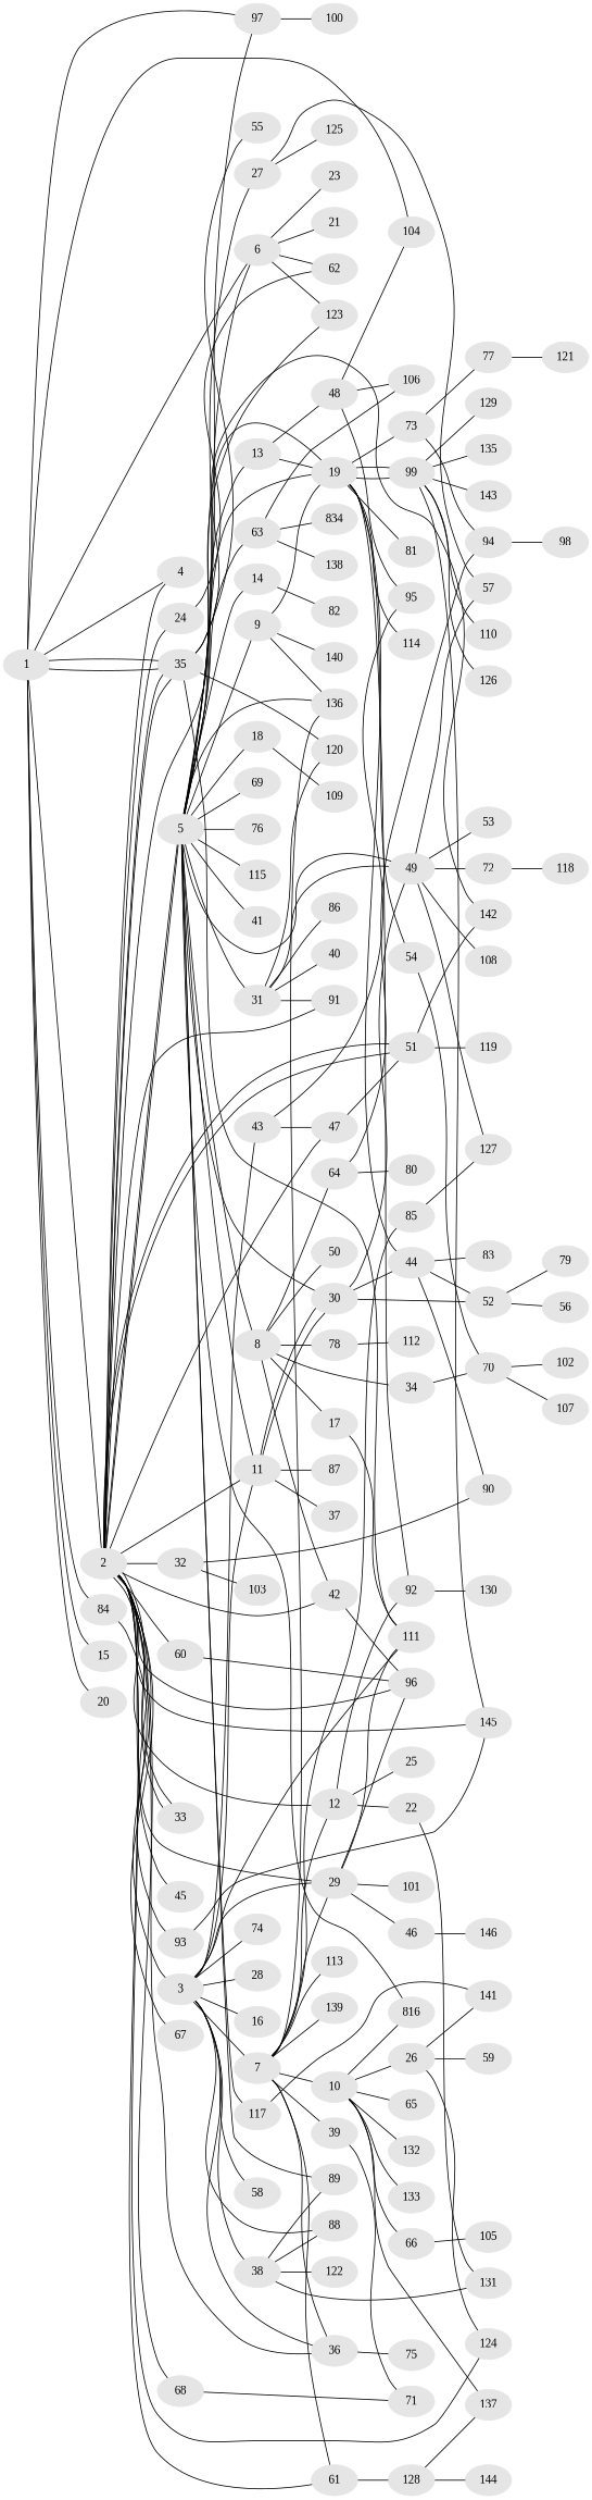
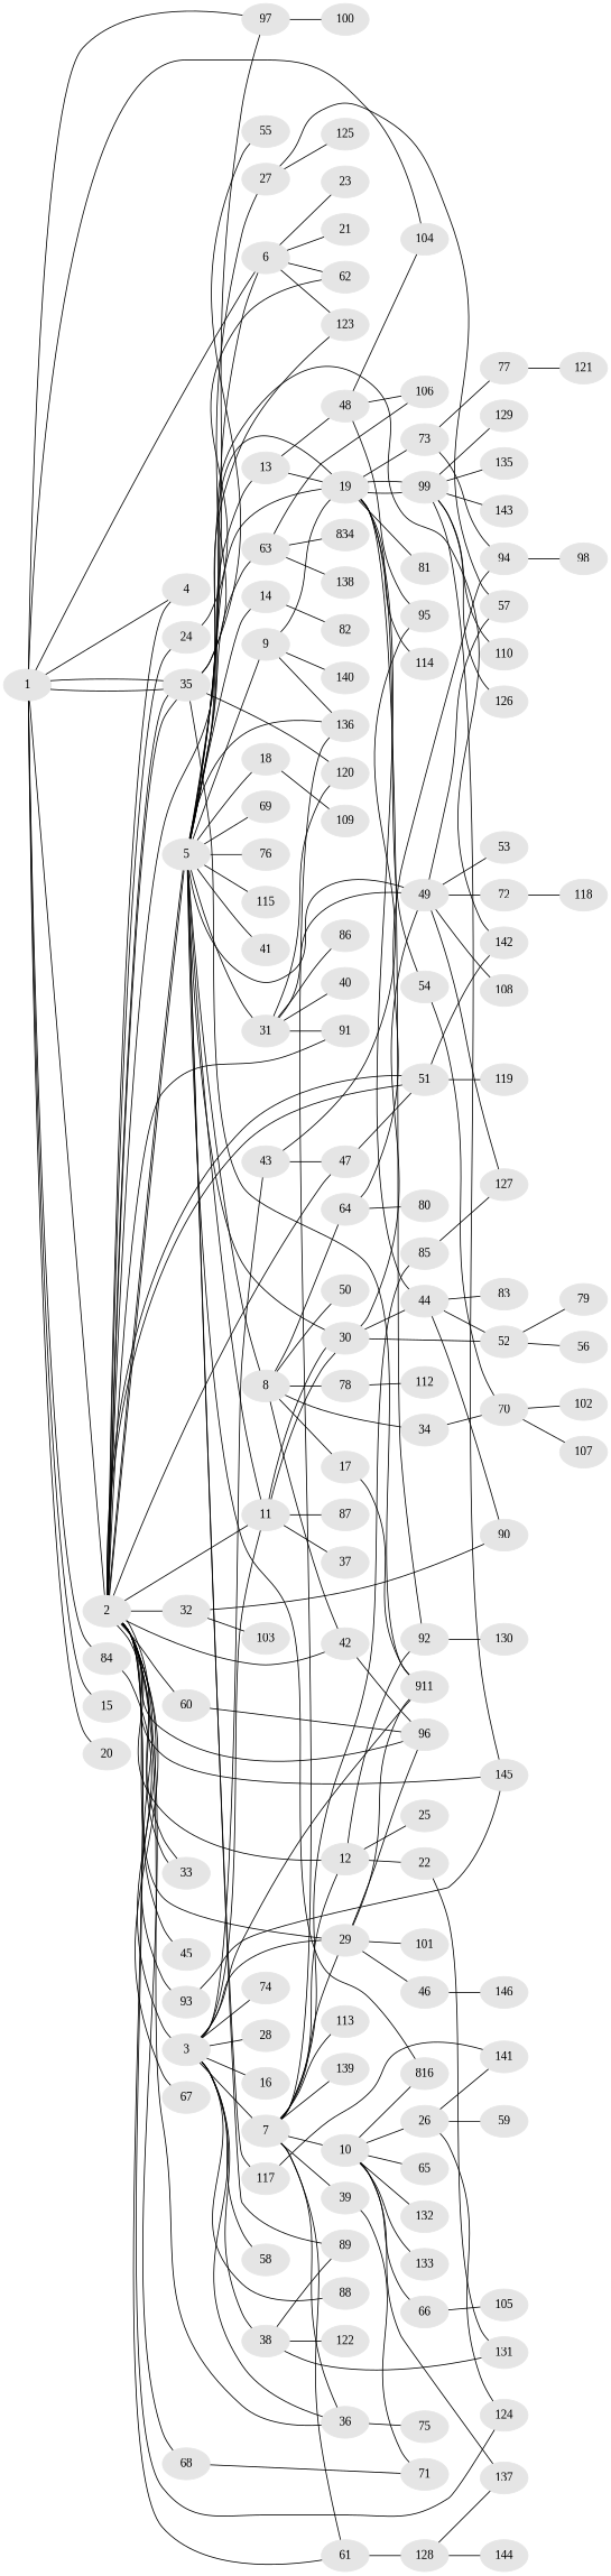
  graph {
    fontname="Liberation Serif"
    rankdir=LR
    node [color=gray90 fontname="Liberation Serif" style=filled]
    edge [fontname="Liberation Serif"]
    1
    2
    4
    6
    15
    20
    35
    84
    97
    104
    3
    5
    11
    12
    19
    24
    29
    32
    33
    36
    42
    45
    47
    51
    60
    61
    67
    68
    91
    96
    124
    145
    123
    21
    23
    62
-   111
+   111 [label=911]
    120
    55
    142
    93
    100
    7
    16
    28
    38
    43
    58
    74
    88
    8
    9
    13
    14
    18
    27
    30
    31
    41
    49
    63
    69
    76
    89
    115
    n66 [label=816]
    117
    136
    37
    87
    22
    25
    92
    44
    54
    73
    81
    99
    114
    46
    101
    103
    90
    75
    119
    128
    71
    10
    39
    85
    113
    139
    131
    122
    95
    17
    34
    50
    64
    78
    140
    48
    82
    109
    57
    125
    52
    40
    86
    53
    72
    108
    127
    106
    n115 [label=834]
    138
    141
    26
    65
    66
    132
    133
    137
    70
    80
    94
    112
    59
    105
    130
    83
    77
    110
    126
    129
    135
    143
    146
    56
    79
    102
    107
    118
    144
    98
    121
    1 -- 2
    1 -- 4
    1 -- 6
    1 -- 15
    1 -- 20
    1 -- 35
    1 -- 35
    1 -- 84
    1 -- 97
    1 -- 104
    2 -- 4
    2 -- 35
    2 -- 35
    2 -- 3
    2 -- 5
    2 -- 5
    2 -- 11
    2 -- 12
    2 -- 19
    2 -- 24
    2 -- 29
    2 -- 32
    2 -- 33
    2 -- 33
    2 -- 36
    2 -- 42
    2 -- 45
    2 -- 47
    2 -- 51
    2 -- 51
    2 -- 60
    2 -- 61
    2 -- 67
    2 -- 68
    2 -- 91
    2 -- 96
    2 -- 124
    2 -- 145
    6 -- 123
    6 -- 21
    6 -- 23
    6 -- 62
    35 -- 111
    35 -- 120
    35 -- 55
    35 -- 142
    84 -- 93
    97 -- 100
    3 -- 11
    3 -- 29
    3 -- 36
    3 -- 111
    3 -- 7
    3 -- 16
    3 -- 28
    3 -- 38
    3 -- 43
    3 -- 58
    3 -- 74
    3 -- 88
    5 -- 6
    5 -- 97
    5 -- 11
    5 -- 19
    5 -- 123
    5 -- 8
    5 -- 9
    5 -- 13
    5 -- 14
    5 -- 18
    5 -- 27
    5 -- 30
    5 -- 31
    5 -- 41
    5 -- 49
    5 -- 63
    5 -- 69
    5 -- 76
    5 -- 89
    5 -- 115
    5 -- n66
    5 -- 117
    5 -- 136
    11 -- 30
    11 -- 30
    11 -- 37
    11 -- 87
    12 -- 22
    12 -- 25
    12 -- 92
    19 -- 92
    19 -- 44
    19 -- 54
    19 -- 73
    19 -- 81
    19 -- 99
    19 -- 99
    19 -- 114
    24 -- 62
    29 -- 96
    29 -- 111
    29 -- 46
    29 -- 101
    32 -- 103
    32 -- 90
    36 -- 75
    42 -- 96
    47 -- 51
    51 -- 142
    51 -- 119
    60 -- 96
    61 -- 128
    68 -- 71
    93 -- 145
    7 -- 12
    7 -- 29
    7 -- 36
    7 -- 61
    7 -- 136
    7 -- 10
    7 -- 39
    7 -- 85
    7 -- 113
    7 -- 139
-   38 -- 88
    38 -- 89
    38 -- 131
    38 -- 122
    43 -- 47
    43 -- 95
    8 -- 42
    8 -- 17
    8 -- 34
    8 -- 50
    8 -- 64
    8 -- 78
    9 -- 19
    9 -- 136
    9 -- 140
    13 -- 19
    13 -- 48
    14 -- 82
    18 -- 109
    27 -- 57
    27 -- 125
    30 -- 49
    30 -- 44
    30 -- 52
    31 -- 91
    31 -- 120
    31 -- 49
    31 -- 40
    31 -- 86
    49 -- 57
    49 -- 53
    49 -- 72
    49 -- 108
    49 -- 127
    63 -- 106
    63 -- n115
    63 -- 138
    117 -- 141
    22 -- 131
    92 -- 130
    44 -- 90
    44 -- 52
    44 -- 83
    54 -- 70
    73 -- 94
    73 -- 77
    99 -- 145
    99 -- 110
    99 -- 126
    99 -- 129
    99 -- 135
    99 -- 143
    46 -- 146
    128 -- 137
    128 -- 144
    10 -- n66
    10 -- 26
    10 -- 65
    10 -- 66
    10 -- 132
    10 -- 133
    10 -- 137
    39 -- 71
    85 -- 127
    17 -- 111
    34 -- 70
    64 -- 80
    64 -- 94
    78 -- 112
    48 -- 104
    48 -- 95
    48 -- 106
    52 -- 56
    52 -- 79
    72 -- 118
    26 -- 124
    26 -- 141
    26 -- 59
    66 -- 105
    70 -- 102
    70 -- 107
    94 -- 98
    77 -- 121
  }
